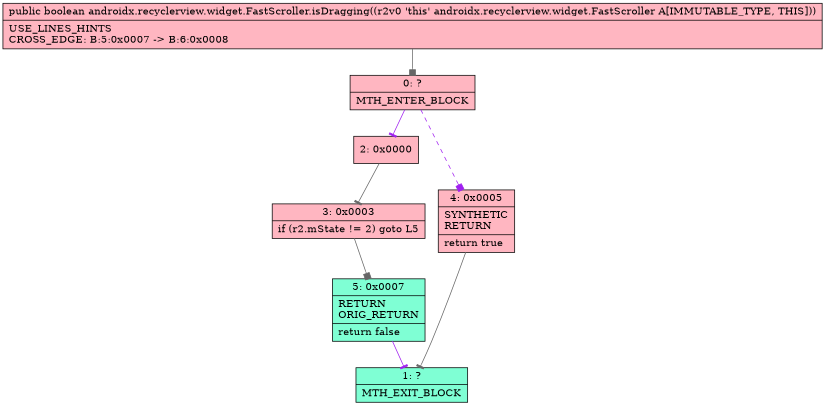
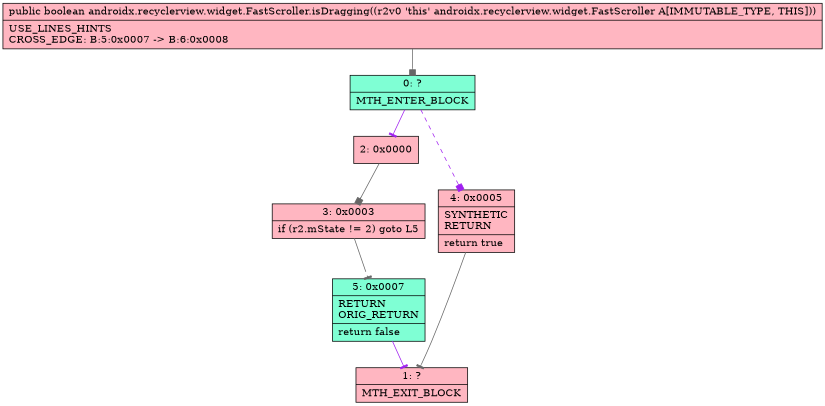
  digraph {
    node [fillcolor=lightpink shape=record style=filled]
    edge [arrowhead=tee color=gray40]
-   n1 [label="{0\:\ ?|MTH_ENTER_BLOCK\l}"]
+   n1 [fillcolor=aquamarine label="{0\:\ ?|MTH_ENTER_BLOCK\l}"]
    n2 [label="{2\:\ 0x0000}"]
    n3 [label="{4\:\ 0x0005|SYNTHETIC\lRETURN\l|return true\l}"]
    n4 [label="{3\:\ 0x0003|if (r2.mState != 2) goto L5\l}"]
    n5 [fillcolor=aquamarine label="{5\:\ 0x0007|RETURN\lORIG_RETURN\l|return false\l}"]
-   n6 [fillcolor=aquamarine label="{1\:\ ?|MTH_EXIT_BLOCK\l}"]
+   n6 [label="{1\:\ ?|MTH_EXIT_BLOCK\l}"]
    n7 [label="{public boolean androidx.recyclerview.widget.FastScroller.isDragging((r2v0 'this' androidx.recyclerview.widget.FastScroller A[IMMUTABLE_TYPE, THIS]))  | USE_LINES_HINTS\lCROSS_EDGE: B:5:0x0007 \-\> B:6:0x0008\l}"]
    n1 -> n2 [color=purple]
    n1 -> n3 [arrowhead=box color=purple style=dashed]
-   n2 -> n4
+   n2 -> n4 [arrowhead=box]
    n3 -> n6
-   n4 -> n5 [arrowhead=box]
+   n4 -> n5
    n5 -> n6 [color=purple]
    n7 -> n1 [arrowhead=box]
  }
